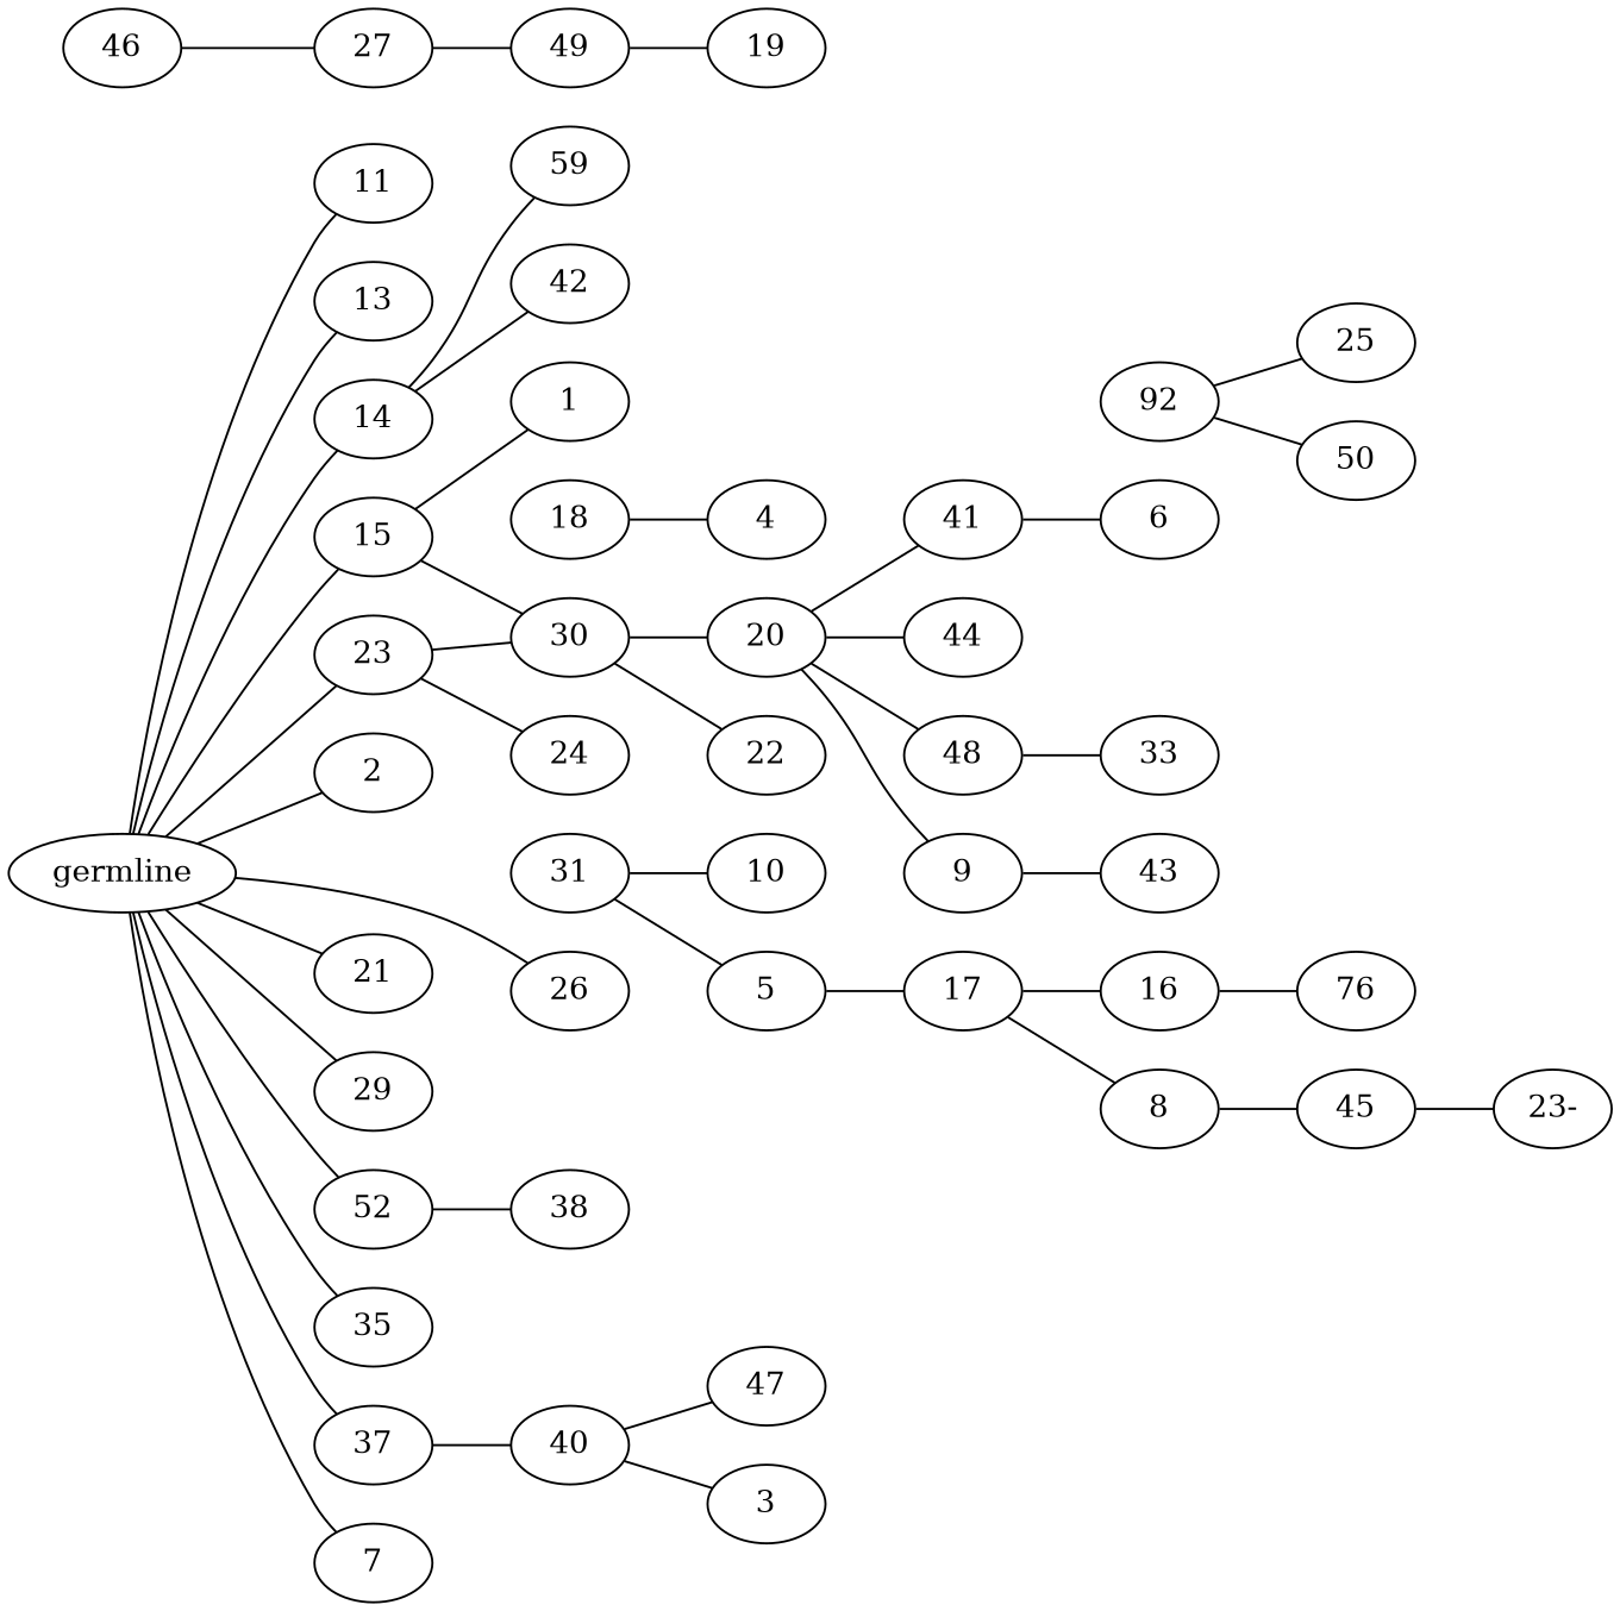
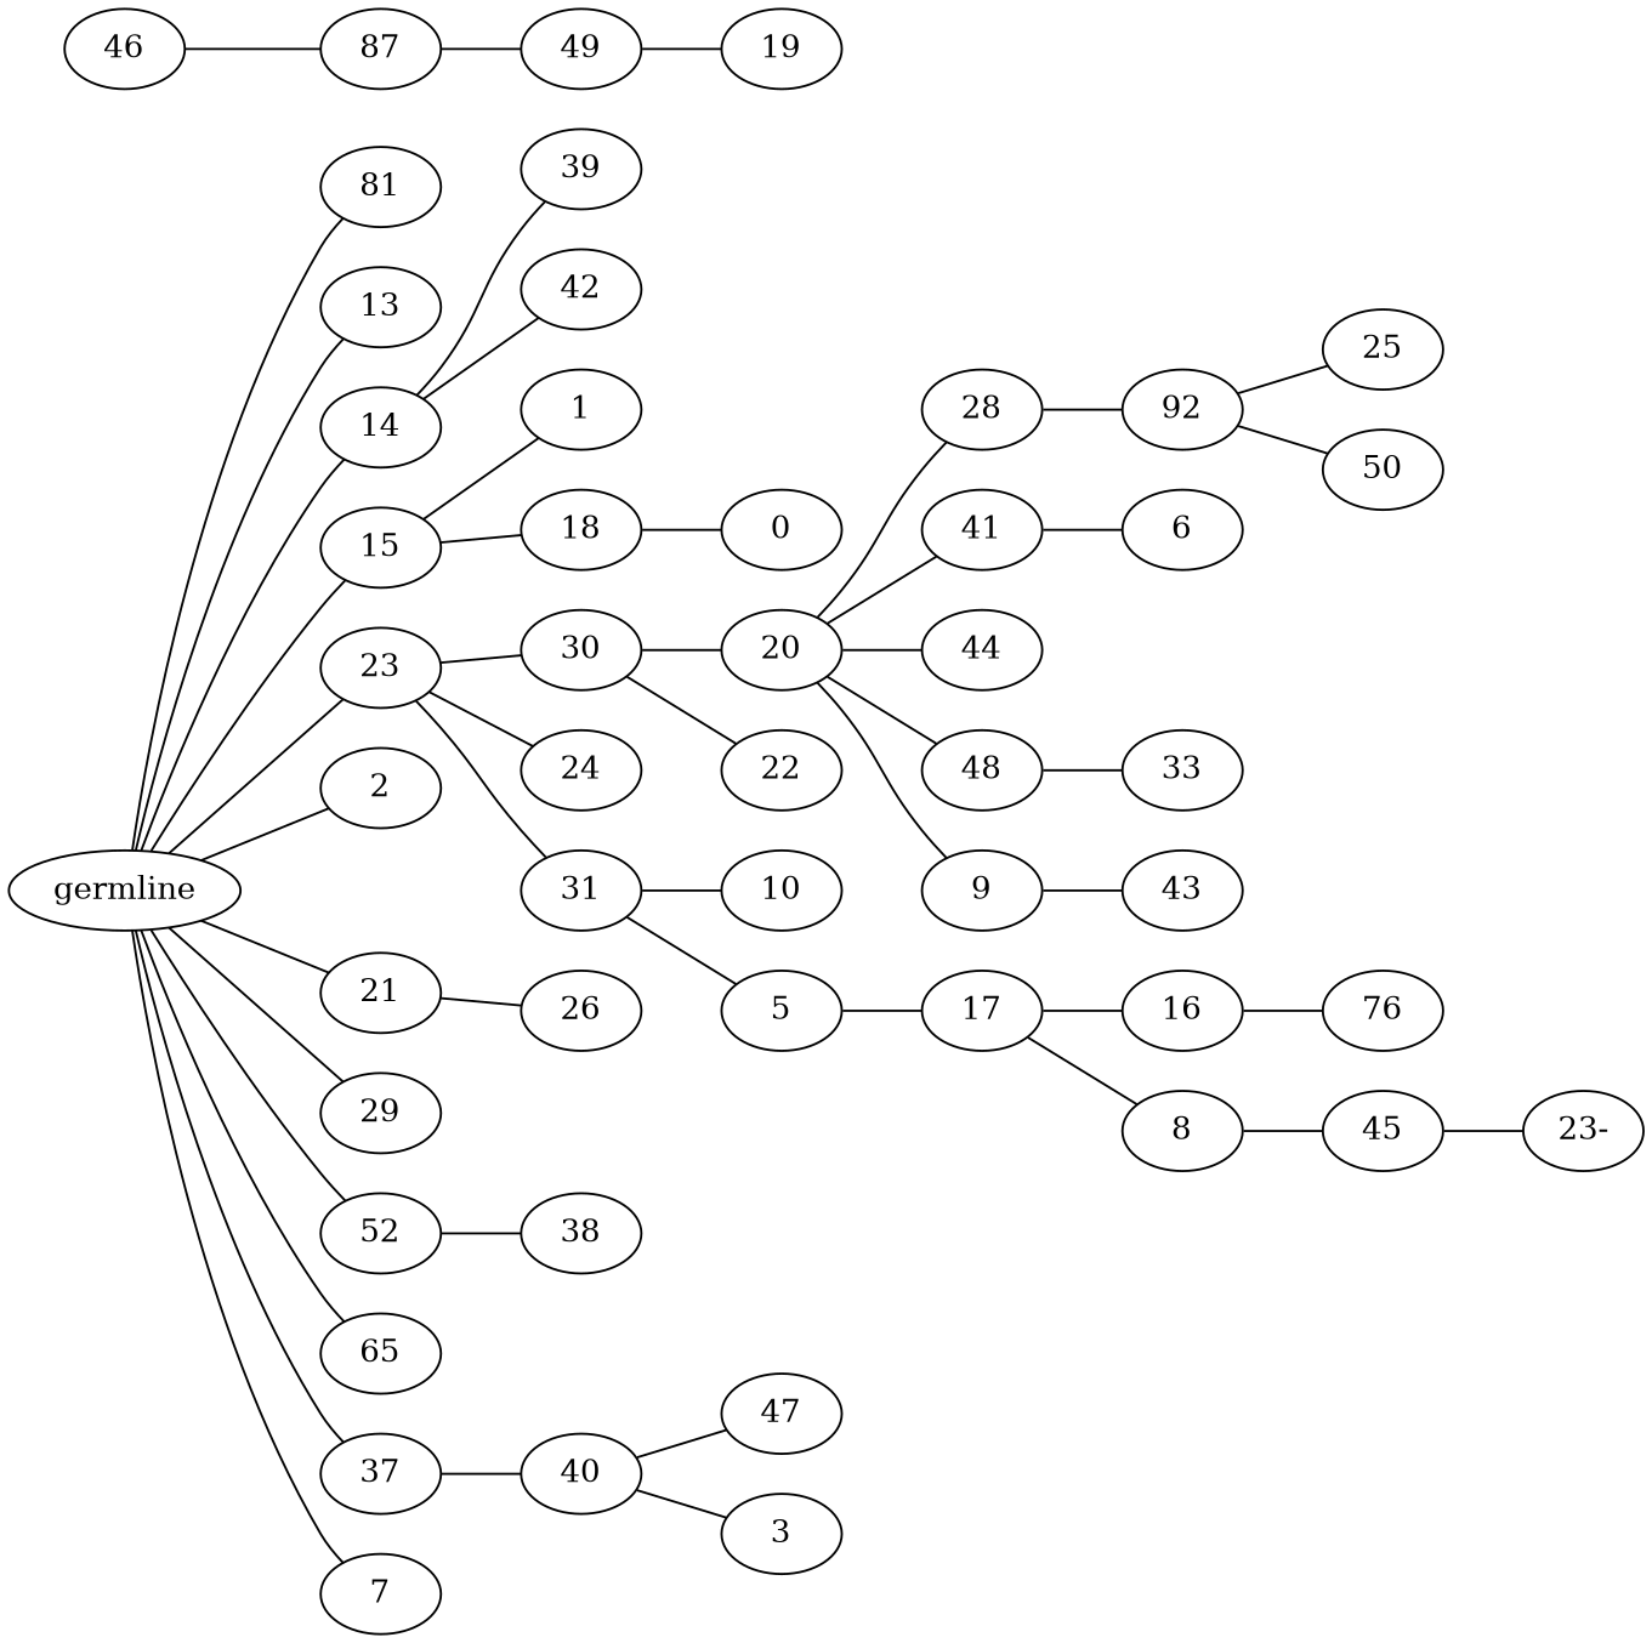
  graph {
    rankdir=LR
    n1 [label=germline]
-   n2 [label=11]
+   n2 [label=81]
    n3 [label=13]
    n4 [label=14]
    n5 [label=15]
    n6 [label=2]
    n7 [label=21]
    n8 [label=23]
    n9 [label=26]
    n10 [label=29]
    n11 [label=52]
-   n12 [label=35]
+   n12 [label=65]
    n13 [label=37]
    n14 [label=7]
-   n15 [label=59]
+   n15 [label=39]
    n16 [label=42]
    n17 [label=1]
    n18 [label=18]
    n19 [label=30]
    n20 [label=24]
    n21 [label=31]
    n22 [label=20]
    n23 [label=22]
    n24 [label=38]
    n25 [label=40]
    n26 [label=46]
-   n27 [label=27]
-   n28 [label=4]
+   n27 [label=87]
+   n28 [label=0]
    n29 [label=10]
    n30 [label=5]
    n31 [label=17]
    n32 [label=16]
    n33 [label=8]
    n34 [label=76]
    n35 [label=45]
    n36 [label="23-"]
+   n37 [label=28]
    n38 [label=41]
    n39 [label=44]
    n40 [label=48]
    n41 [label=9]
    n42 [label=92]
    n43 [label=6]
    n44 [label=33]
    n45 [label=43]
    n46 [label=25]
    n47 [label=50]
    n48 [label=47]
    n49 [label=3]
    n50 [label=49]
    n51 [label=19]
    n1 -- n2
    n1 -- n3
    n1 -- n4
    n1 -- n5
    n1 -- n6
    n1 -- n7
    n1 -- n8
-   n1 -- n9
+   n7 -- n9
    n1 -- n10
    n1 -- n11
    n1 -- n12
    n1 -- n13
    n1 -- n14
    n4 -- n15
    n4 -- n16
    n5 -- n17
-   n5 -- n19
+   n5 -- n18
    n8 -- n19
    n8 -- n20
+   n8 -- n21
    n11 -- n24
    n13 -- n25
    n18 -- n28
    n19 -- n22
    n19 -- n23
    n21 -- n29
    n21 -- n30
+   n22 -- n37
    n22 -- n38
    n22 -- n39
    n22 -- n40
    n22 -- n41
    n25 -- n48
    n25 -- n49
    n26 -- n27
    n27 -- n50
    n30 -- n31
    n31 -- n32
    n31 -- n33
    n32 -- n34
    n33 -- n35
    n35 -- n36
+   n37 -- n42
    n38 -- n43
    n40 -- n44
    n41 -- n45
    n42 -- n46
    n42 -- n47
    n50 -- n51
  }
